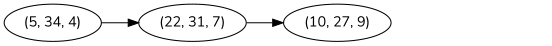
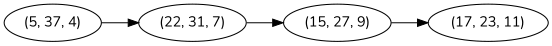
  digraph {
    fontname=Nunito
    rankdir=LR
    node [fontname=Nunito]
    edge [fontname=Nunito]
    n1 [label="(22, 31, 7)"]
-   "(5, 37, 4)" [label="(5, 34, 4)"]
-   "(15, 27, 9)" [label="(10, 27, 9)"]
+   "(5, 37, 4)"
+   "(15, 27, 9)"
+   "(17, 23, 11)"
    n1 -> "(15, 27, 9)"
    "(5, 37, 4)" -> n1
+   "(15, 27, 9)" -> "(17, 23, 11)"
  }
